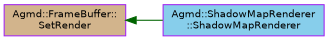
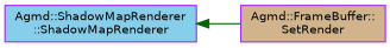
  digraph {
    rankdir=LR
    node [color=purple fontname=Helvetica fontsize=10 shape=record style=filled]
    n1 [fillcolor=tan fontcolor=black height=0.2 label="Agmd::FrameBuffer::\lSetRender" width=0.4]
    n2 [fillcolor=skyblue height=0.2 label="Agmd::ShadowMapRenderer\l::ShadowMapRenderer" width=0.4]
-   n1 -> n2 [color=darkgreen dir=back fontname=Helvetica fontsize=10 labelfontname=Helvetica labelfontsize=10 style=solid]
+   n2 -> n1 [color=darkgreen dir=back fontname=Helvetica fontsize=10 labelfontname=Helvetica labelfontsize=10 style=solid]
  }
